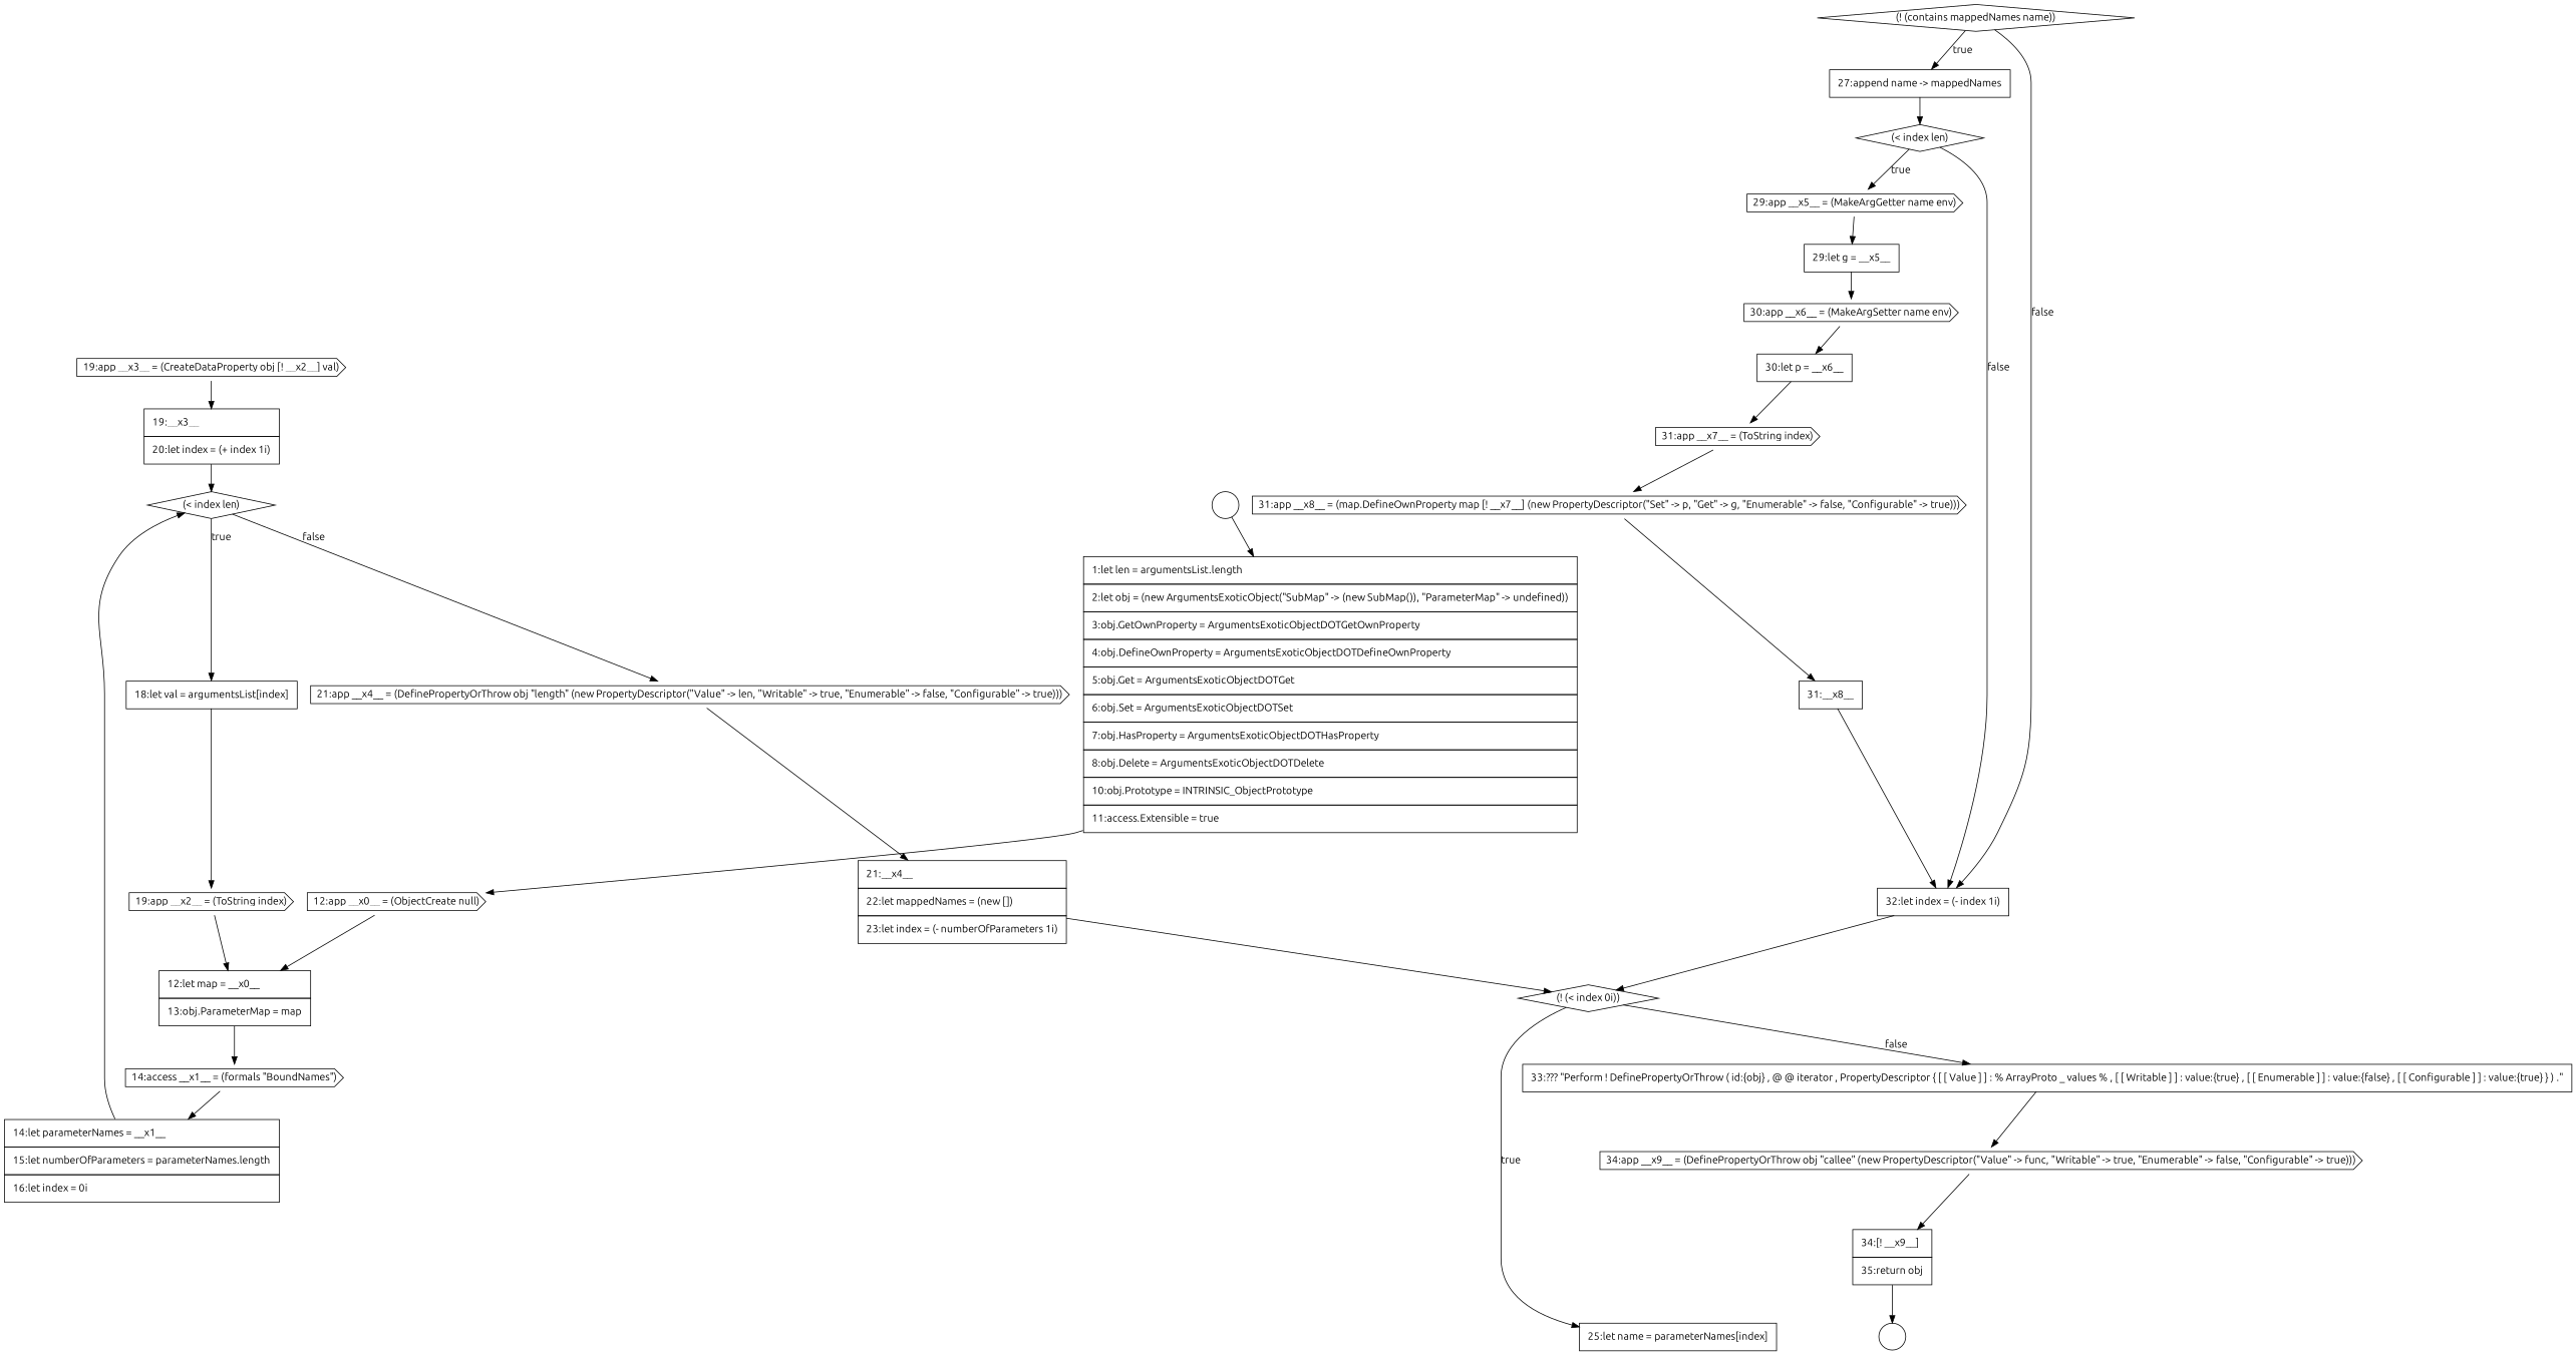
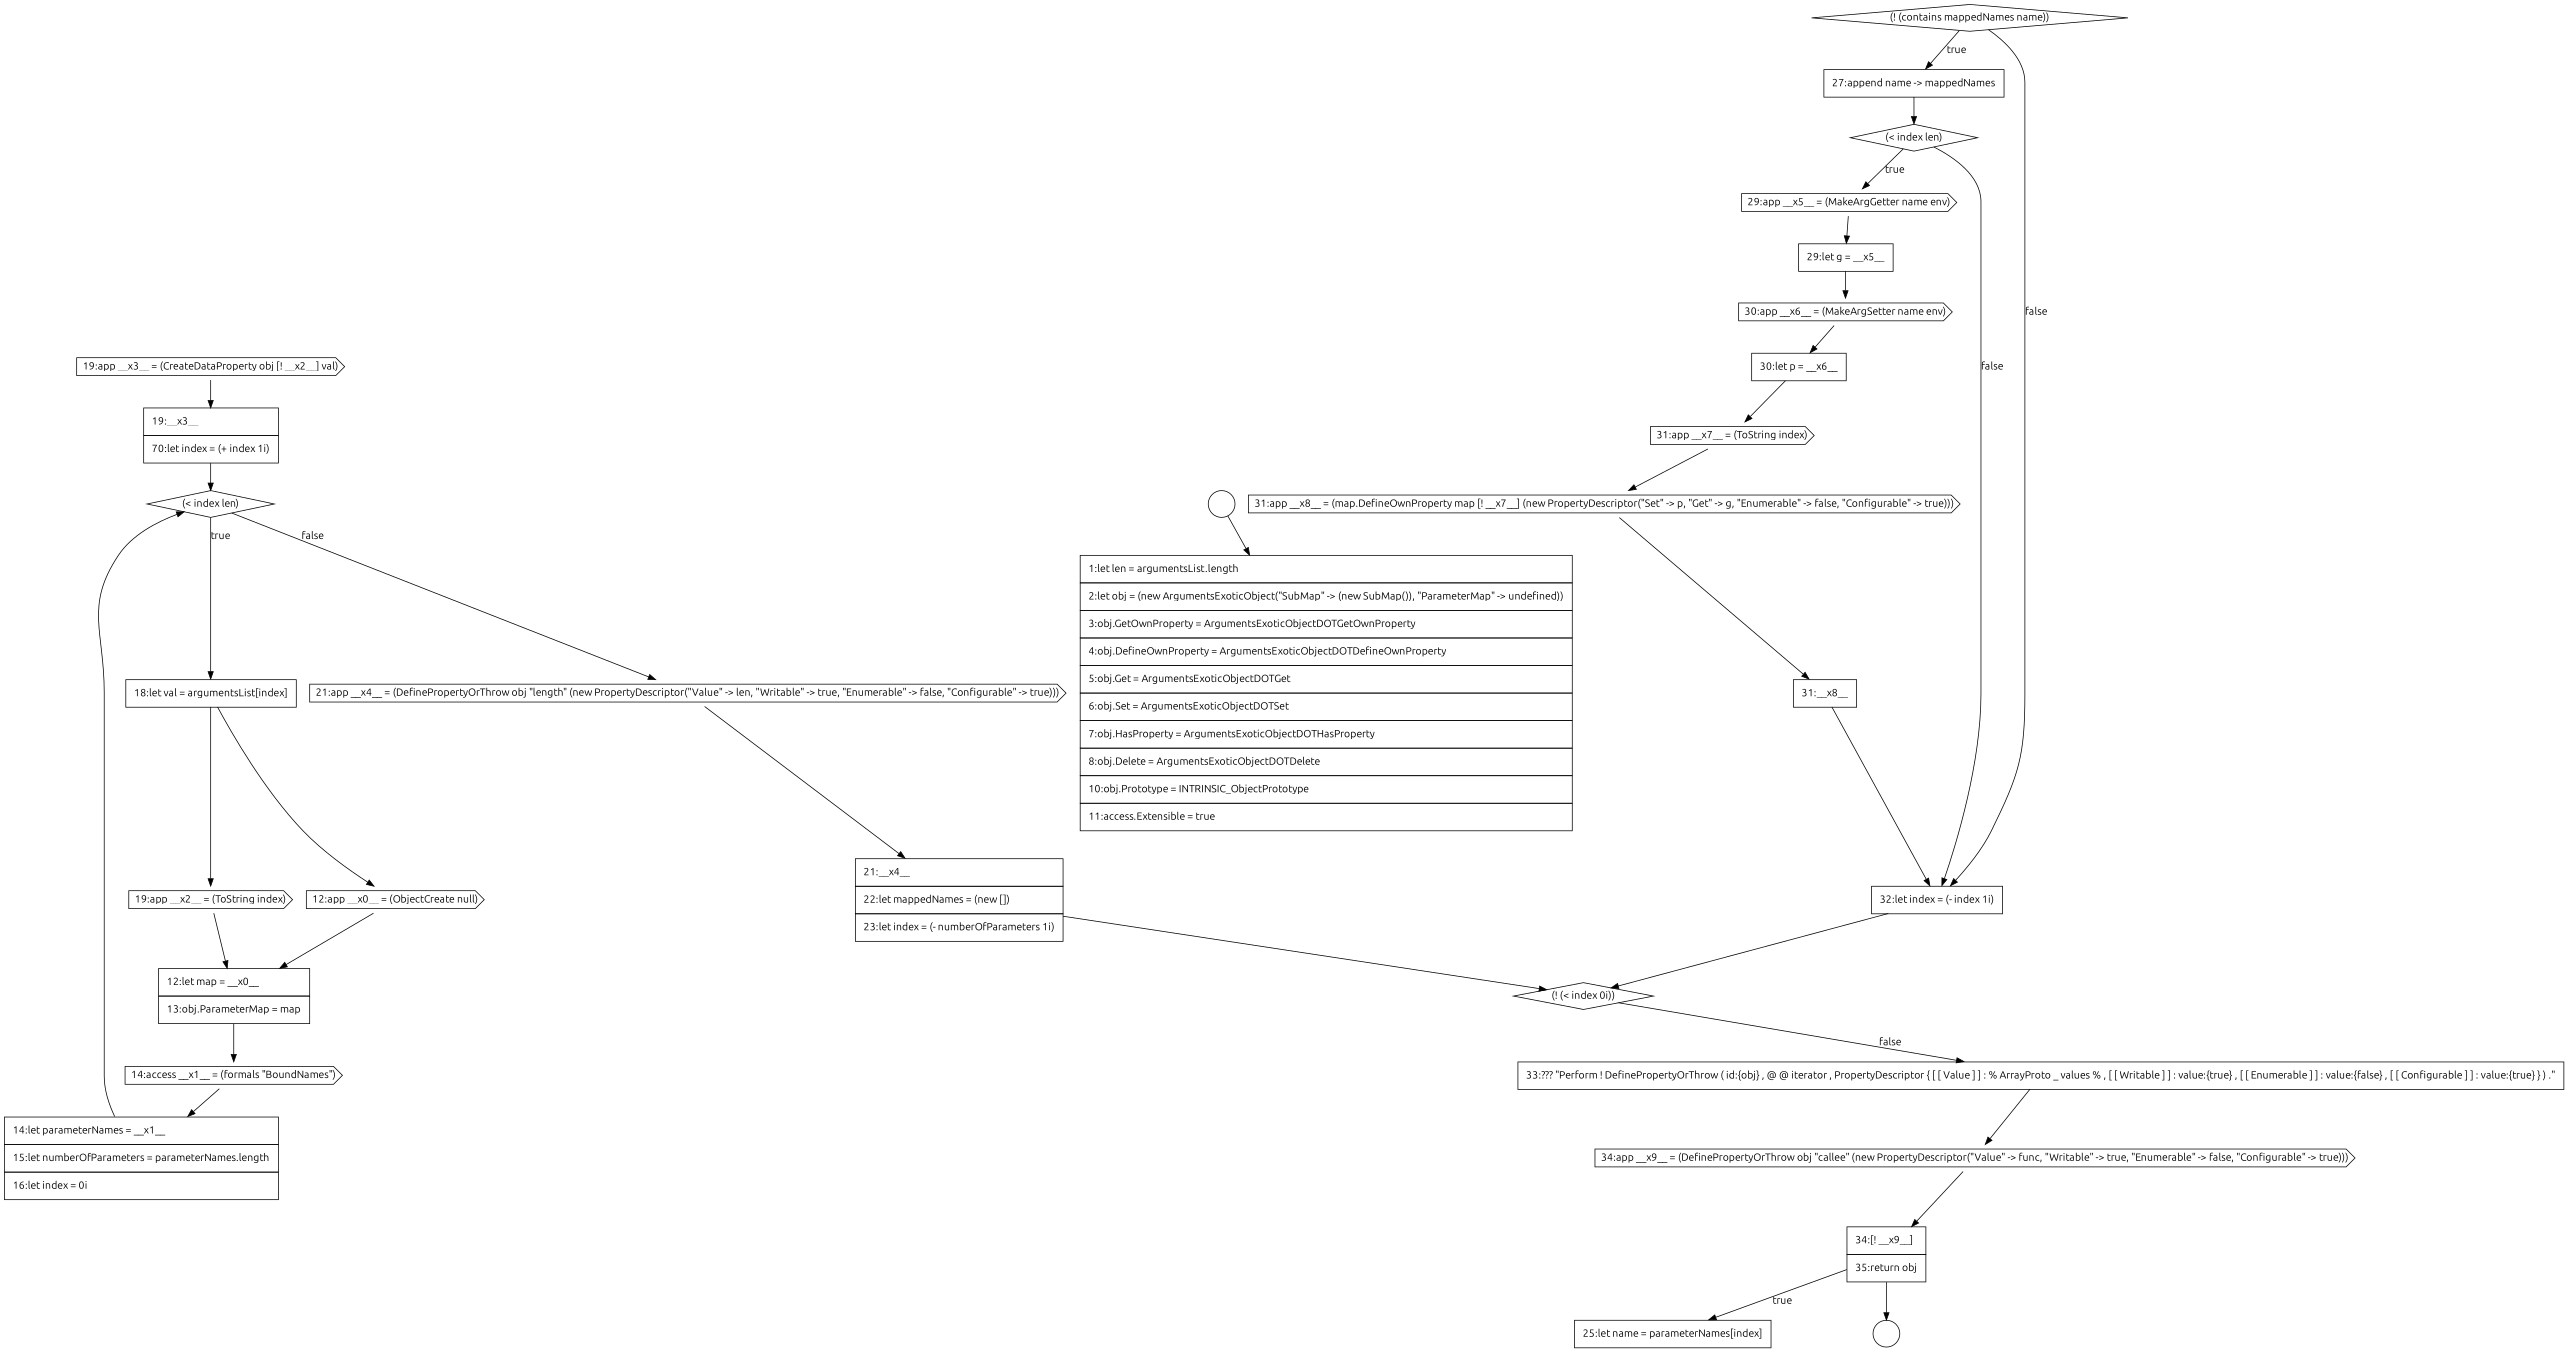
  digraph {
    fontname=Ubuntu
    node [color=black fillcolor=white fontname=Ubuntu shape=none style=filled]
    edge [color=black fontname=Ubuntu]
    n1 [label=<<font color="black">     <table border="0" cellborder="1" cellspacing="0" cellpadding="10">       <tr><td align="left">34:[! __x9__]</td></tr>       <tr><td align="left">35:return obj</td></tr>     </table>   </font>> margin=0]
    n2 [label=" " shape=circle]
    n3 [label=<<font color="black">     <table border="0" cellborder="1" cellspacing="0" cellpadding="10">       <tr><td align="left">32:let index = (- index 1i)</td></tr>     </table>   </font>> margin=0]
    n4 [label=<<font color="black">(! (&lt; index 0i))</font>> shape=diamond]
    n5 [label=<<font color="black">     <table border="0" cellborder="1" cellspacing="0" cellpadding="10">       <tr><td align="left">25:let name = parameterNames[index]</td></tr>     </table>   </font>> margin=0]
    n6 [label=<<font color="black">     <table border="0" cellborder="1" cellspacing="0" cellpadding="10">       <tr><td align="left">33:??? &quot;Perform ! DefinePropertyOrThrow ( id:{obj} , @ @ iterator , PropertyDescriptor { [ [ Value ] ] : % ArrayProto _ values % , [ [ Writable ] ] : value:{true} , [ [ Enumerable ] ] : value:{false} , [ [ Configurable ] ] : value:{true} } ) .&quot;</td></tr>     </table>   </font>> margin=0]
    n7 [label=<<font color="black">34:app __x9__ = (DefinePropertyOrThrow obj &quot;callee&quot; (new PropertyDescriptor(&quot;Value&quot; -&gt; func, &quot;Writable&quot; -&gt; true, &quot;Enumerable&quot; -&gt; false, &quot;Configurable&quot; -&gt; true)))</font>> shape=cds]
    n8 [label=<<font color="black">     <table border="0" cellborder="1" cellspacing="0" cellpadding="10">       <tr><td align="left">31:__x8__</td></tr>     </table>   </font>> margin=0]
    n9 [label=<<font color="black">(! (contains mappedNames name))</font>> shape=diamond]
    n10 [label=<<font color="black">     <table border="0" cellborder="1" cellspacing="0" cellpadding="10">       <tr><td align="left">27:append name -&gt; mappedNames</td></tr>     </table>   </font>> margin=0]
    n11 [label=<<font color="black">30:app __x6__ = (MakeArgSetter name env)</font>> shape=cds]
    n12 [label=<<font color="black">     <table border="0" cellborder="1" cellspacing="0" cellpadding="10">       <tr><td align="left">30:let p = __x6__</td></tr>     </table>   </font>> margin=0]
    n13 [label=<<font color="black">31:app __x7__ = (ToString index)</font>> shape=cds]
    n14 [label=<<font color="black">     <table border="0" cellborder="1" cellspacing="0" cellpadding="10">       <tr><td align="left">12:let map = __x0__</td></tr>       <tr><td align="left">13:obj.ParameterMap = map</td></tr>     </table>   </font>> margin=0]
    n15 [label=<<font color="black">14:access __x1__ = (formals &quot;BoundNames&quot;)</font>> shape=cds]
    n16 [label=<<font color="black">     <table border="0" cellborder="1" cellspacing="0" cellpadding="10">       <tr><td align="left">14:let parameterNames = __x1__</td></tr>       <tr><td align="left">15:let numberOfParameters = parameterNames.length</td></tr>       <tr><td align="left">16:let index = 0i</td></tr>     </table>   </font>> margin=0]
    n17 [label=<<font color="black">31:app __x8__ = (map.DefineOwnProperty map [! __x7__] (new PropertyDescriptor(&quot;Set&quot; -&gt; p, &quot;Get&quot; -&gt; g, &quot;Enumerable&quot; -&gt; false, &quot;Configurable&quot; -&gt; true)))</font>> shape=cds]
    n18 [label=<<font color="black">19:app __x2__ = (ToString index)</font>> shape=cds]
    n19 [label=<<font color="black">19:app __x3__ = (CreateDataProperty obj [! __x2__] val)</font>> shape=cds]
-   n20 [label=<<font color="black">     <table border="0" cellborder="1" cellspacing="0" cellpadding="10">       <tr><td align="left">19:__x3__</td></tr>       <tr><td align="left">20:let index = (+ index 1i)</td></tr>     </table>   </font>> margin=0]
+   n20 [label=<<font color="black">     <table border="0" cellborder="1" cellspacing="0" cellpadding="10">       <tr><td align="left">19:__x3__</td></tr>       <tr><td align="left">70:let index = (+ index 1i)</td></tr>     </table>   </font>> margin=0]
    n21 [label=<<font color="black">(&lt; index len)</font>> shape=diamond]
    n22 [label=<<font color="black">29:app __x5__ = (MakeArgGetter name env)</font>> shape=cds]
    n23 [label=<<font color="black">     <table border="0" cellborder="1" cellspacing="0" cellpadding="10">       <tr><td align="left">29:let g = __x5__</td></tr>     </table>   </font>> margin=0]
    n24 [label=<<font color="black">(&lt; index len)</font>> shape=diamond]
    n25 [label=<<font color="black">21:app __x4__ = (DefinePropertyOrThrow obj &quot;length&quot; (new PropertyDescriptor(&quot;Value&quot; -&gt; len, &quot;Writable&quot; -&gt; true, &quot;Enumerable&quot; -&gt; false, &quot;Configurable&quot; -&gt; true)))</font>> shape=cds]
    n26 [label=<<font color="black">     <table border="0" cellborder="1" cellspacing="0" cellpadding="10">       <tr><td align="left">18:let val = argumentsList[index]</td></tr>     </table>   </font>> margin=0]
    n27 [label=<<font color="black">     <table border="0" cellborder="1" cellspacing="0" cellpadding="10">       <tr><td align="left">21:__x4__</td></tr>       <tr><td align="left">22:let mappedNames = (new [])</td></tr>       <tr><td align="left">23:let index = (- numberOfParameters 1i)</td></tr>     </table>   </font>> margin=0]
    n28 [label=<<font color="black">     <table border="0" cellborder="1" cellspacing="0" cellpadding="10">       <tr><td align="left">1:let len = argumentsList.length</td></tr>       <tr><td align="left">2:let obj = (new ArgumentsExoticObject(&quot;SubMap&quot; -&gt; (new SubMap()), &quot;ParameterMap&quot; -&gt; undefined))</td></tr>       <tr><td align="left">3:obj.GetOwnProperty = ArgumentsExoticObjectDOTGetOwnProperty</td></tr>       <tr><td align="left">4:obj.DefineOwnProperty = ArgumentsExoticObjectDOTDefineOwnProperty</td></tr>       <tr><td align="left">5:obj.Get = ArgumentsExoticObjectDOTGet</td></tr>       <tr><td align="left">6:obj.Set = ArgumentsExoticObjectDOTSet</td></tr>       <tr><td align="left">7:obj.HasProperty = ArgumentsExoticObjectDOTHasProperty</td></tr>       <tr><td align="left">8:obj.Delete = ArgumentsExoticObjectDOTDelete</td></tr>       <tr><td align="left">10:obj.Prototype = INTRINSIC_ObjectPrototype</td></tr>       <tr><td align="left">11:access.Extensible = true</td></tr>     </table>   </font>> margin=0]
    n29 [label=<<font color="black">12:app __x0__ = (ObjectCreate null)</font>> shape=cds]
    n30 [label=" " shape=circle]
    n1 -> n2
    n3 -> n4
-   n4 -> n5 [label=<<font color="black">true</font>>]
+   n1 -> n5 [label=<<font color="black">true</font>>]
    n4 -> n6 [label=<<font color="black">false</font>>]
    n6 -> n7
    n7 -> n1
    n8 -> n3
    n9 -> n3 [label=<<font color="black">false</font>>]
    n9 -> n10 [label=<<font color="black">true</font>>]
    n10 -> n21
    n11 -> n12
    n12 -> n13
    n13 -> n17
    n14 -> n15
    n15 -> n16
    n16 -> n24
    n17 -> n8
    n18 -> n14
    n19 -> n20
    n20 -> n24
    n21 -> n3 [label=<<font color="black">false</font>>]
    n21 -> n22 [label=<<font color="black">true</font>>]
    n22 -> n23
    n23 -> n11
    n24 -> n25 [label=<<font color="black">false</font>>]
    n24 -> n26 [label=<<font color="black">true</font>>]
    n25 -> n27
    n26 -> n18
    n27 -> n4
-   n28 -> n29
+   n26 -> n29
    n29 -> n14
    n30 -> n28
  }
